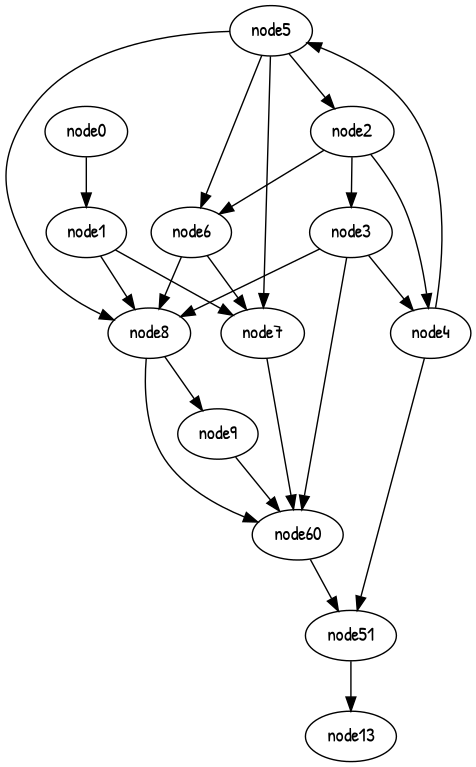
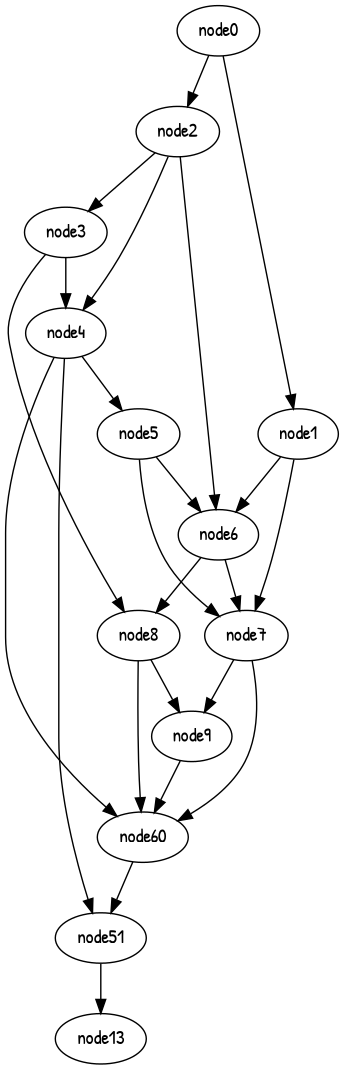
  digraph {
    fontname="Patrick Hand"
    node [fontname="Patrick Hand"]
    edge [fontname="Patrick Hand"]
    n1 [label=node51]
    n2 [label=node13]
    n3 [label=node60]
    node9
    node8
    node7
    node6
    node5
    node4
    node3
    node2
    node1
    node0
    n1 -> n2
    n3 -> n1
    node9 -> n3
    node8 -> n3
    node8 -> node9
    node7 -> n3
+   node7 -> node9
    node6 -> node8
    node6 -> node7
-   node5 -> node8
    node5 -> node7
    node5 -> node6
    node4 -> n1
    node4 -> node5
-   node3 -> n3
+   node4 -> n3
    node3 -> node8
    node3 -> node4
    node2 -> node6
    node2 -> node4
    node2 -> node3
-   node1 -> node8
+   node1 -> node6
    node1 -> node7
-   node5 -> node2
+   node0 -> node2
    node0 -> node1
  }
